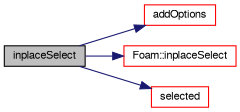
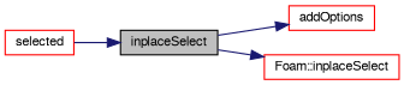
  digraph {
    rankdir=LR
    node [color=red fontname=FreeSans fontsize=10 shape=record]
    edge [color=midnightblue fontname=FreeSans fontsize=10 labelfontname=FreeSans labelfontsize=10 style=solid]
    n1 [color=black fillcolor=grey75 fontcolor=black height=0.2 label=inplaceSelect style=filled width=0.4]
    n2 [height=0.2 label=addOptions width=0.4]
    n3 [height=0.2 label="Foam::inplaceSelect" width=0.4]
    n4 [height=0.2 label=selected width=0.4]
    n1 -> n2
    n1 -> n3
-   n1 -> n4
+   n4 -> n1
  }
